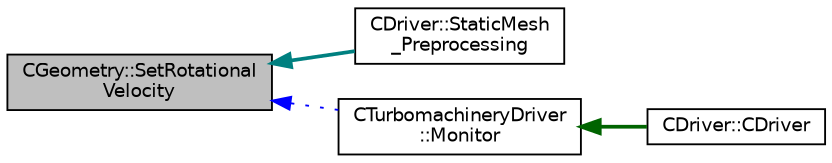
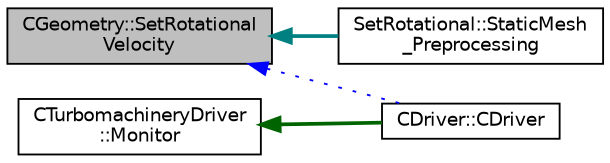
  digraph {
    rankdir=LR
    node [color=black fillcolor=white fontname=Helvetica fontsize=10 shape=record style=filled]
    edge [dir=back fontname=Helvetica fontsize=10 labelfontname=Helvetica labelfontsize=10 style=bold]
    n1 [fillcolor=grey75 fontcolor=black height=0.2 label="CGeometry::SetRotational\lVelocity" width=0.4]
-   n2 [height=0.2 label="CDriver::StaticMesh\l_Preprocessing" width=0.4]
+   n2 [height=0.2 label="SetRotational::StaticMesh\l_Preprocessing" width=0.4]
    n3 [height=0.2 label="CTurbomachineryDriver\l::Monitor" width=0.4]
    n4 [height=0.2 label="CDriver::CDriver" width=0.4]
    n1 -> n2 [color=teal]
-   n1 -> n3 [color=blue style=dotted]
+   n1 -> n4 [color=blue style=dotted]
    n3 -> n4 [color=darkgreen]
  }
